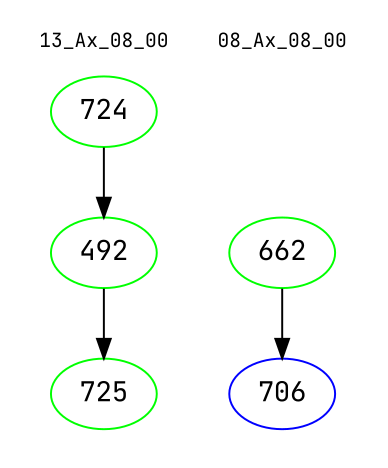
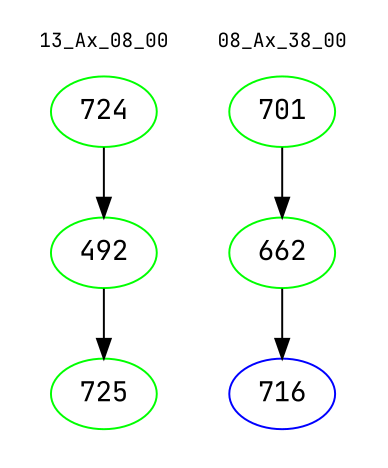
  digraph {
    fontname="JetBrains Mono"
    node [color=green fontname="JetBrains Mono"]
    edge [color=black fontname="JetBrains Mono"]
    n1 [label=724]
    n2 [label=492]
    n3 [label=725]
+   n4 [label=701]
    n5 [label=662]
-   n6 [color=blue label=706]
+   n6 [color=blue label=716]
    subgraph cluster_1 {
      color=white
      fontsize=10
      label="13_Ax_08_00"
      n1
      n2
      n3
    }
    subgraph cluster_2 {
      color=white
      fontsize=10
-     label="08_Ax_08_00"
+     label="08_Ax_38_00"
+     n4
      n5
      n6
    }
    n1 -> n2
    n2 -> n3
+   n4 -> n5
    n5 -> n6
  }
